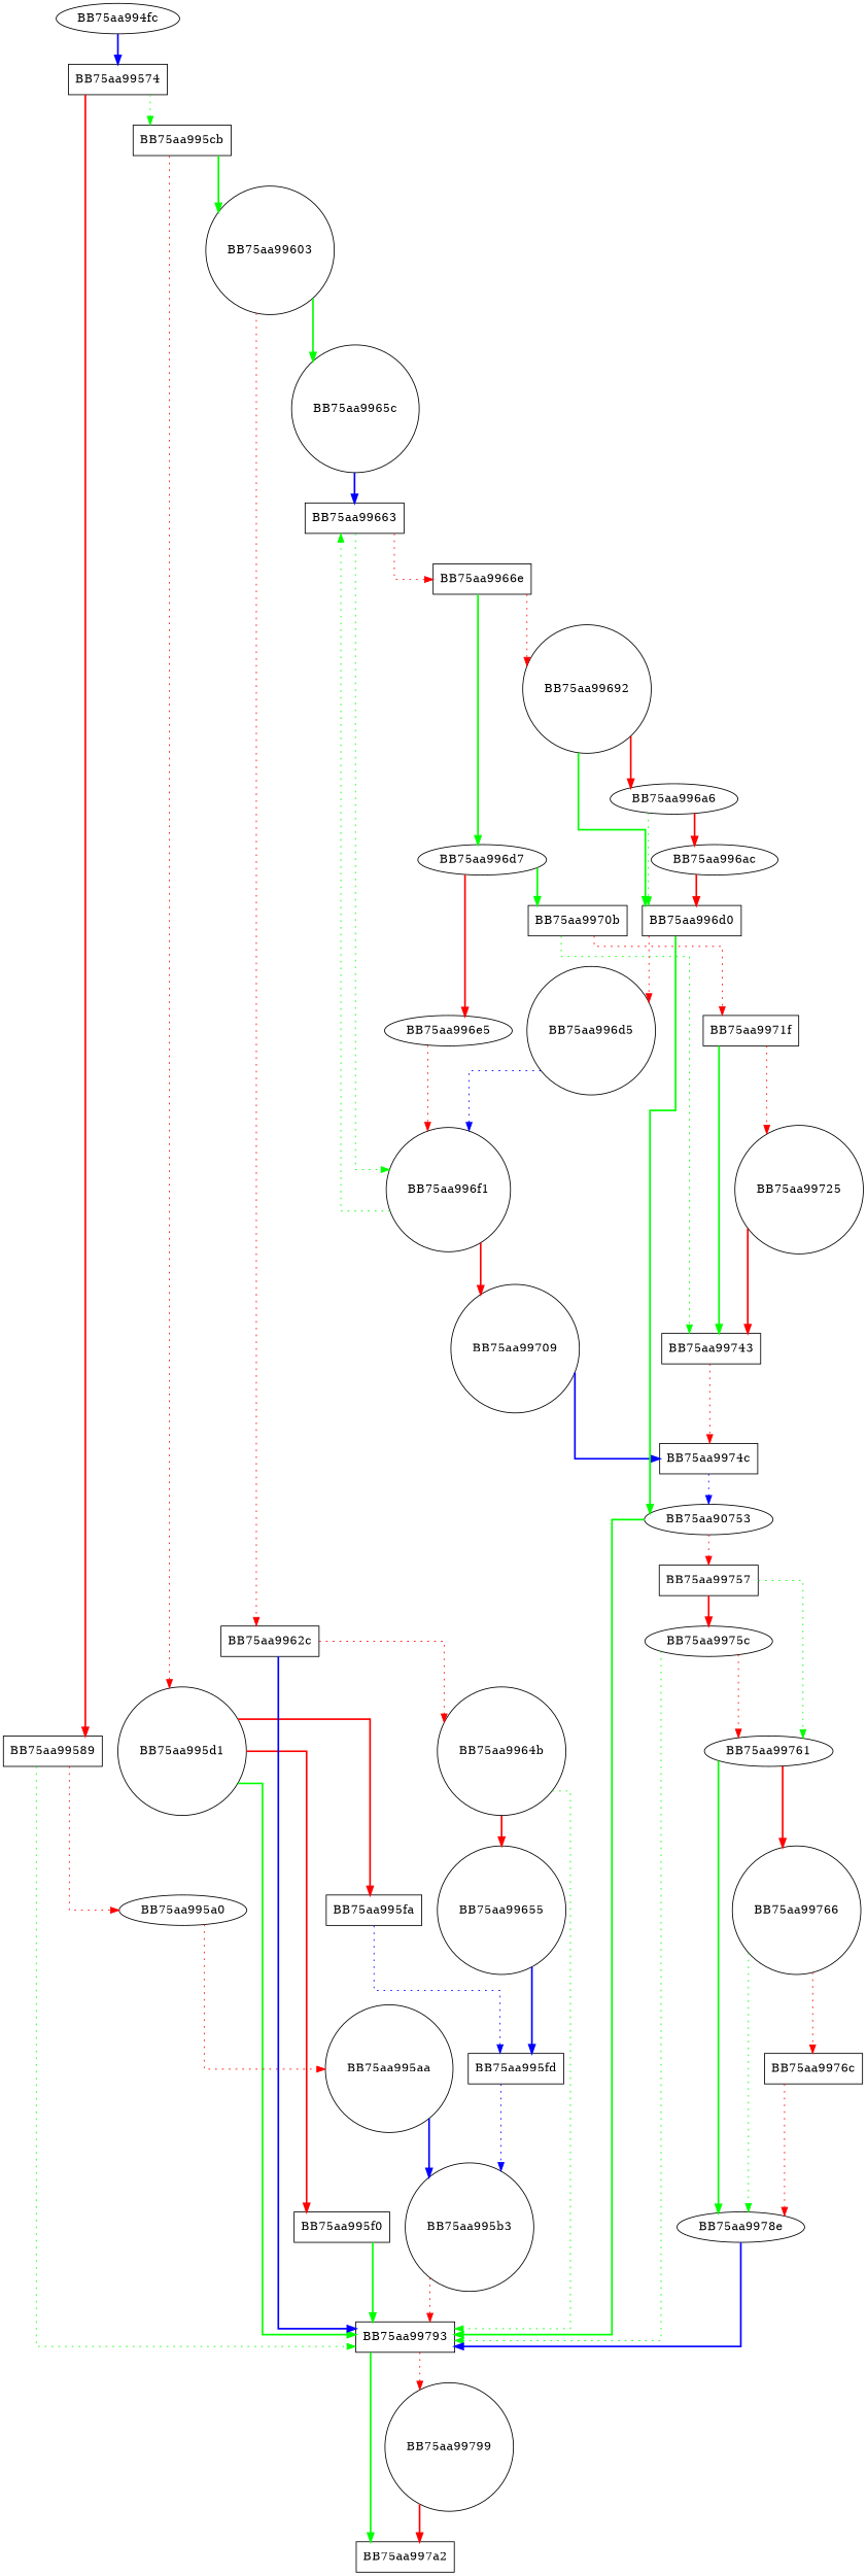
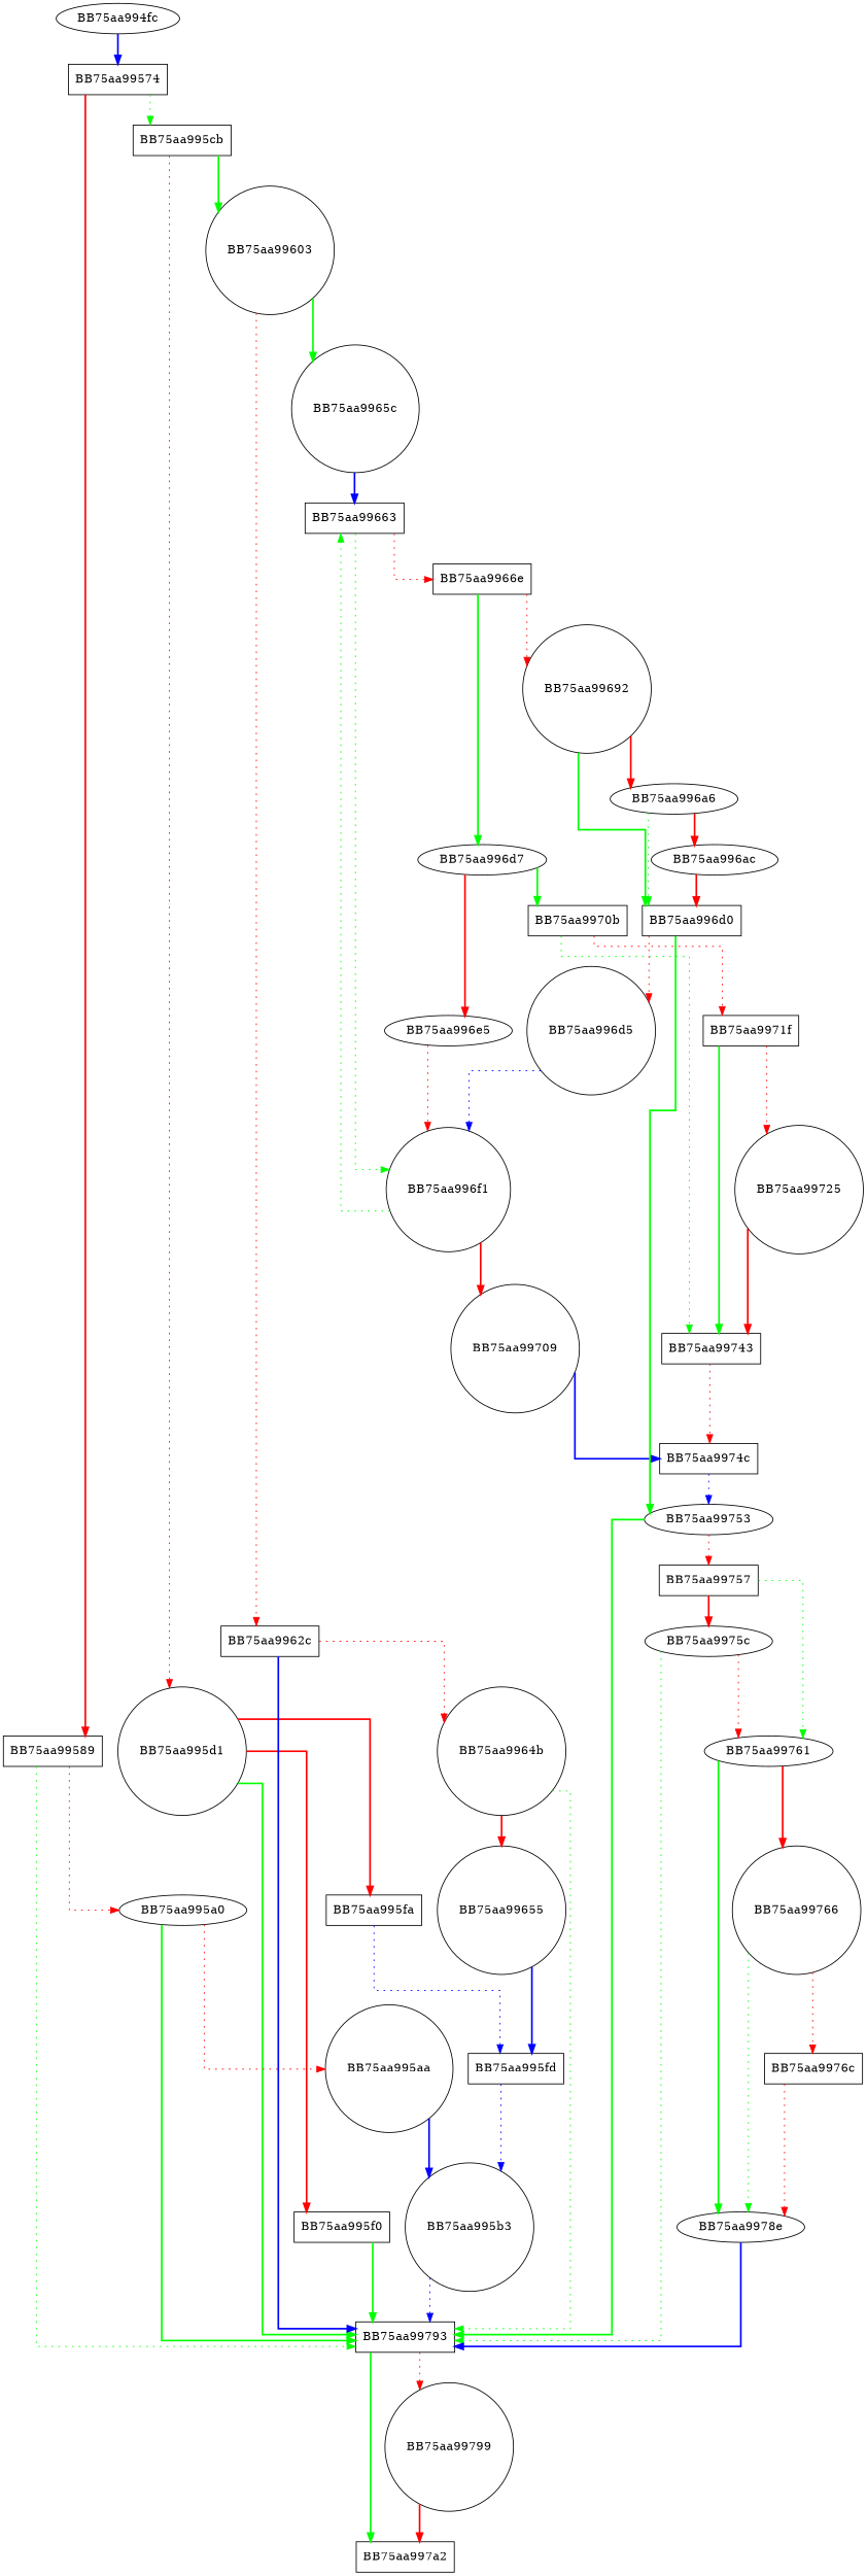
  digraph {
    splines=ortho
    node [shape=box]
    edge [color=red style=bold]
    BB75aa994fc [shape=ellipse]
    BB75aa99574
    BB75aa995cb
    BB75aa99589
    BB75aa99603 [shape=circle]
    BB75aa995d1 [shape=circle]
    BB75aa99793
    BB75aa995a0 [shape=ellipse]
    BB75aa9965c [shape=circle]
    BB75aa9962c
    BB75aa995f0
    BB75aa995fa
    BB75aa997a2
    BB75aa99799 [shape=circle]
    BB75aa995aa [shape=circle]
    BB75aa995b3 [shape=circle]
    BB75aa99663
    BB75aa9964b [shape=circle]
    BB75aa995fd
    BB75aa996f1 [shape=circle]
    BB75aa9966e
    BB75aa99655 [shape=circle]
    BB75aa99709 [shape=circle]
    BB75aa996d7 [shape=ellipse]
    BB75aa99692 [shape=circle]
    BB75aa9974c
    BB75aa9970b
    BB75aa996e5 [shape=ellipse]
    BB75aa996d0
    BB75aa996a6 [shape=ellipse]
    BB75aa99743
    BB75aa9971f
-   BB75aa99753 [shape=ellipse label=BB75aa90753]
+   BB75aa99753 [shape=ellipse]
    BB75aa996d5 [shape=circle]
    BB75aa996ac [shape=ellipse]
    BB75aa99757
    BB75aa99761 [shape=ellipse]
    BB75aa9975c [shape=ellipse]
    BB75aa99725 [shape=circle]
    BB75aa9978e [shape=ellipse]
    BB75aa99766 [shape=circle]
    BB75aa9976c
    BB75aa994fc -> BB75aa99574 [color=blue]
    BB75aa99574 -> BB75aa995cb [color=green style=dotted]
    BB75aa99574 -> BB75aa99589
    BB75aa995cb -> BB75aa99603 [color=green]
    BB75aa995cb -> BB75aa995d1 [style=dotted]
    BB75aa99589 -> BB75aa99793 [color=green style=dotted]
    BB75aa99589 -> BB75aa995a0 [style=dotted]
    BB75aa99603 -> BB75aa9965c [color=green]
    BB75aa99603 -> BB75aa9962c [style=dotted]
    BB75aa995d1 -> BB75aa99793 [color=green]
    BB75aa995d1 -> BB75aa995f0
    BB75aa995d1 -> BB75aa995fa
    BB75aa99793 -> BB75aa997a2 [color=green]
    BB75aa99793 -> BB75aa99799 [style=dotted]
+   BB75aa995a0 -> BB75aa99793 [color=green]
    BB75aa995a0 -> BB75aa995aa [style=dotted]
    BB75aa9965c -> BB75aa99663 [color=blue]
    BB75aa9962c -> BB75aa99793 [color=blue]
    BB75aa9962c -> BB75aa9964b [style=dotted]
    BB75aa995f0 -> BB75aa99793 [color=green]
    BB75aa995fa -> BB75aa995fd [color=blue style=dotted]
    BB75aa99799 -> BB75aa997a2
    BB75aa995aa -> BB75aa995b3 [color=blue]
-   BB75aa995b3 -> BB75aa99793 [style=dotted]
+   BB75aa995b3 -> BB75aa99793 [color=blue style=dotted]
    BB75aa99663 -> BB75aa996f1 [color=green style=dotted]
    BB75aa99663 -> BB75aa9966e [style=dotted]
    BB75aa9964b -> BB75aa99793 [color=green style=dotted]
    BB75aa9964b -> BB75aa99655
    BB75aa995fd -> BB75aa995b3 [color=blue style=dotted]
    BB75aa996f1 -> BB75aa99663 [color=green style=dotted]
    BB75aa996f1 -> BB75aa99709
    BB75aa9966e -> BB75aa996d7 [color=green]
    BB75aa9966e -> BB75aa99692 [style=dotted]
    BB75aa99655 -> BB75aa995fd [color=blue]
    BB75aa99709 -> BB75aa9974c [color=blue]
    BB75aa996d7 -> BB75aa9970b [color=green]
    BB75aa996d7 -> BB75aa996e5
    BB75aa99692 -> BB75aa996d0 [color=green]
    BB75aa99692 -> BB75aa996a6
    BB75aa9974c -> BB75aa99753 [color=blue style=dotted]
    BB75aa9970b -> BB75aa99743 [color=green style=dotted]
    BB75aa9970b -> BB75aa9971f [style=dotted]
    BB75aa996e5 -> BB75aa996f1 [style=dotted]
    BB75aa996d0 -> BB75aa99753 [color=green]
    BB75aa996d0 -> BB75aa996d5 [style=dotted]
    BB75aa996a6 -> BB75aa996d0 [color=green style=dotted]
    BB75aa996a6 -> BB75aa996ac
    BB75aa99743 -> BB75aa9974c [style=dotted]
    BB75aa9971f -> BB75aa99743 [color=green]
    BB75aa9971f -> BB75aa99725 [style=dotted]
    BB75aa99753 -> BB75aa99793 [color=green]
    BB75aa99753 -> BB75aa99757 [style=dotted]
    BB75aa996d5 -> BB75aa996f1 [color=blue style=dotted]
    BB75aa996ac -> BB75aa996d0
    BB75aa99757 -> BB75aa99761 [color=green style=dotted]
    BB75aa99757 -> BB75aa9975c
    BB75aa99761 -> BB75aa9978e [color=green]
    BB75aa99761 -> BB75aa99766
    BB75aa9975c -> BB75aa99793 [color=green style=dotted]
    BB75aa9975c -> BB75aa99761 [style=dotted]
    BB75aa99725 -> BB75aa99743
    BB75aa9978e -> BB75aa99793 [color=blue]
    BB75aa99766 -> BB75aa9978e [color=green style=dotted]
    BB75aa99766 -> BB75aa9976c [style=dotted]
    BB75aa9976c -> BB75aa9978e [style=dotted]
  }
